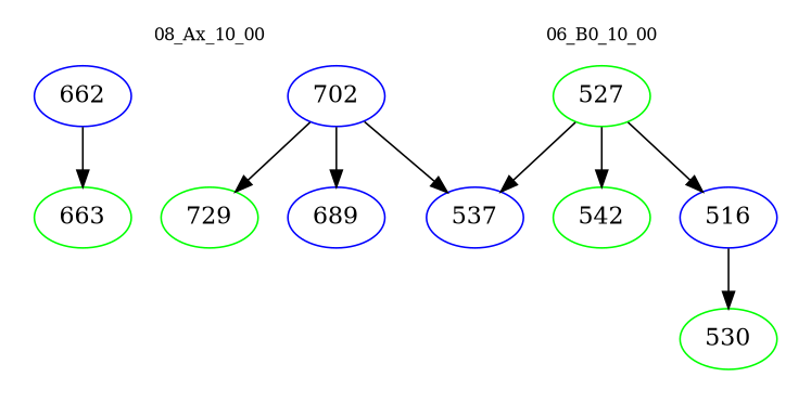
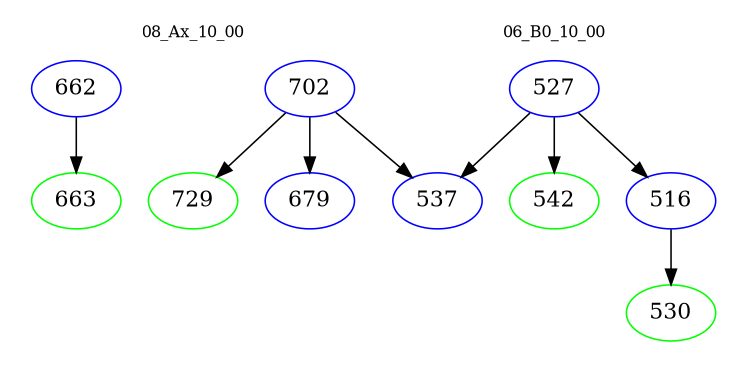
  digraph {
    node [color=blue]
    edge [color=black]
    n1 [label=702]
    n2 [label=662]
    n3 [color=green label=729]
-   n4 [label=689]
+   n4 [label=679]
    n5 [color=green label=663]
-   n6 [color=green label=527]
+   n6 [label=527]
    n7 [label=537]
    n8 [color=green label=542]
    n9 [label=516]
    n10 [color=green label=530]
    subgraph cluster_1 {
      color=white
      fontsize=10
      label="08_Ax_10_00"
      n1
      n2
      n3
      n4
      n5
    }
    subgraph cluster_2 {
      color=white
      fontsize=10
      label="06_B0_10_00"
      n6
      n7
      n8
      n9
      n10
    }
    n1 -> n3
    n1 -> n4
    n1 -> n7
    n2 -> n5
    n6 -> n7
    n6 -> n8
    n6 -> n9
    n9 -> n10
  }
